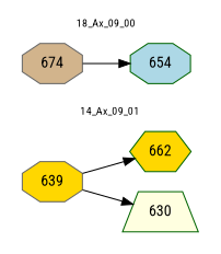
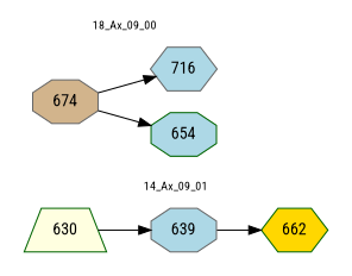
  digraph {
    fontname="Roboto Condensed"
    rankdir=LR
    node [color=gray40 fillcolor=gold fontname="Roboto Condensed" shape=octagon style=filled]
    edge [color=black fontname="Roboto Condensed"]
-   n1 [label=639]
+   n1 [fillcolor=lightblue label=639]
    n2 [color=darkgreen fillcolor=lightyellow label=630 shape=trapezium]
    n3 [color=darkgreen label=662 shape=hexagon]
    n4 [fillcolor=tan label=674]
    n5 [color=darkgreen fillcolor=lightblue label=654]
+   n6 [fillcolor=lightblue label=716 shape=hexagon]
    subgraph cluster_1 {
      color=white
      fontsize=10
      label="14_Ax_09_01"
      n1
      n2
      n3
    }
    subgraph cluster_2 {
      color=white
      fontsize=10
      label="18_Ax_09_00"
      n4
      n5
+     n6
    }
-   n1 -> n2
+   n2 -> n1
    n1 -> n3
    n4 -> n5
+   n4 -> n6
  }
